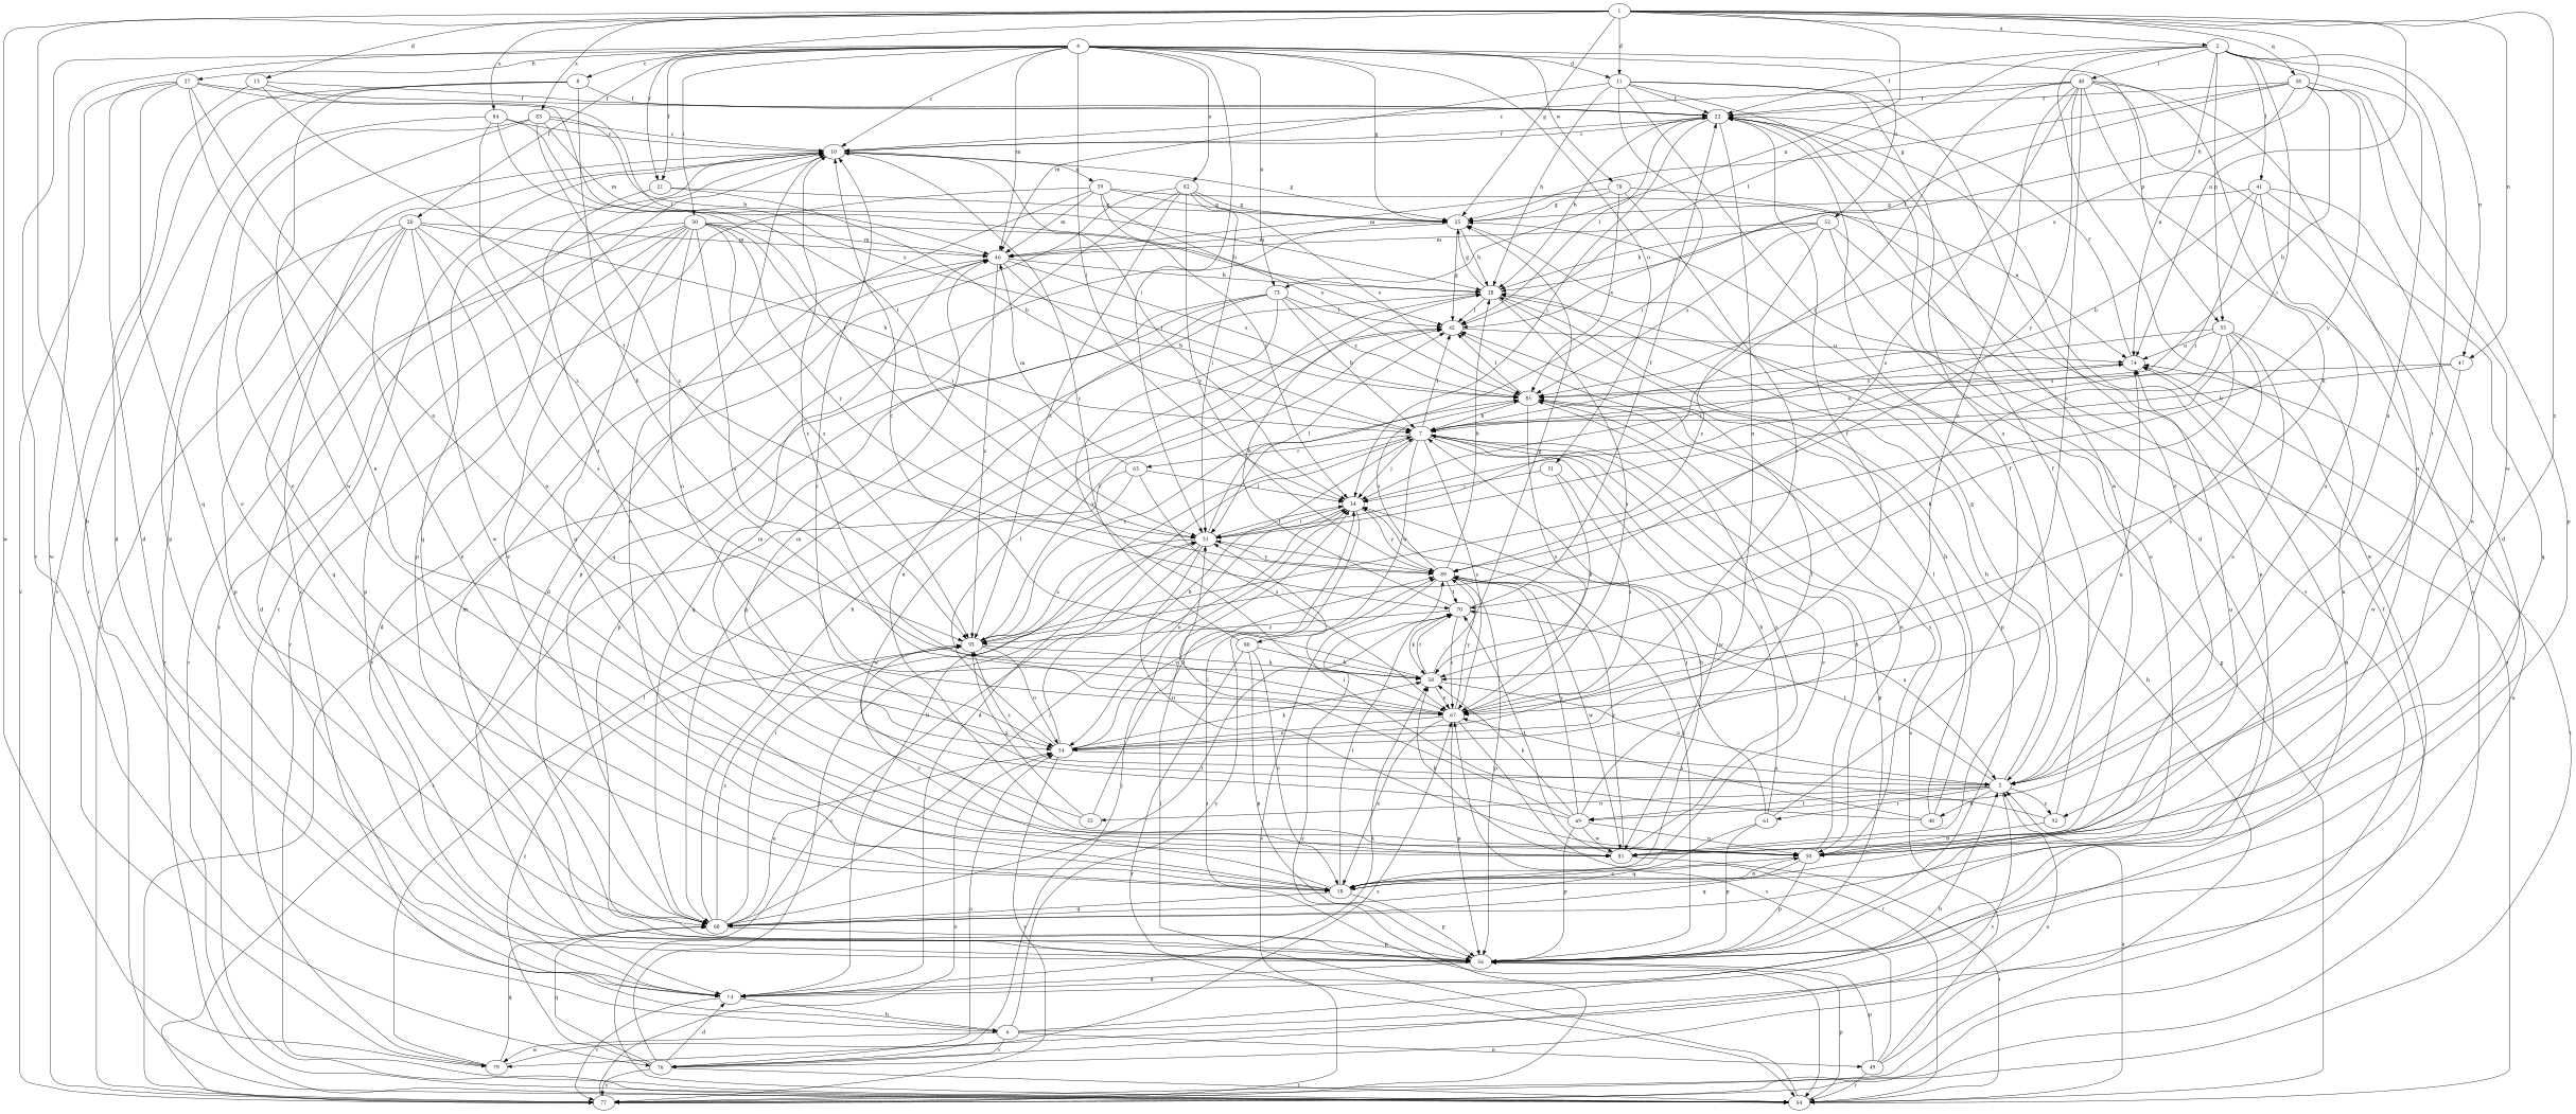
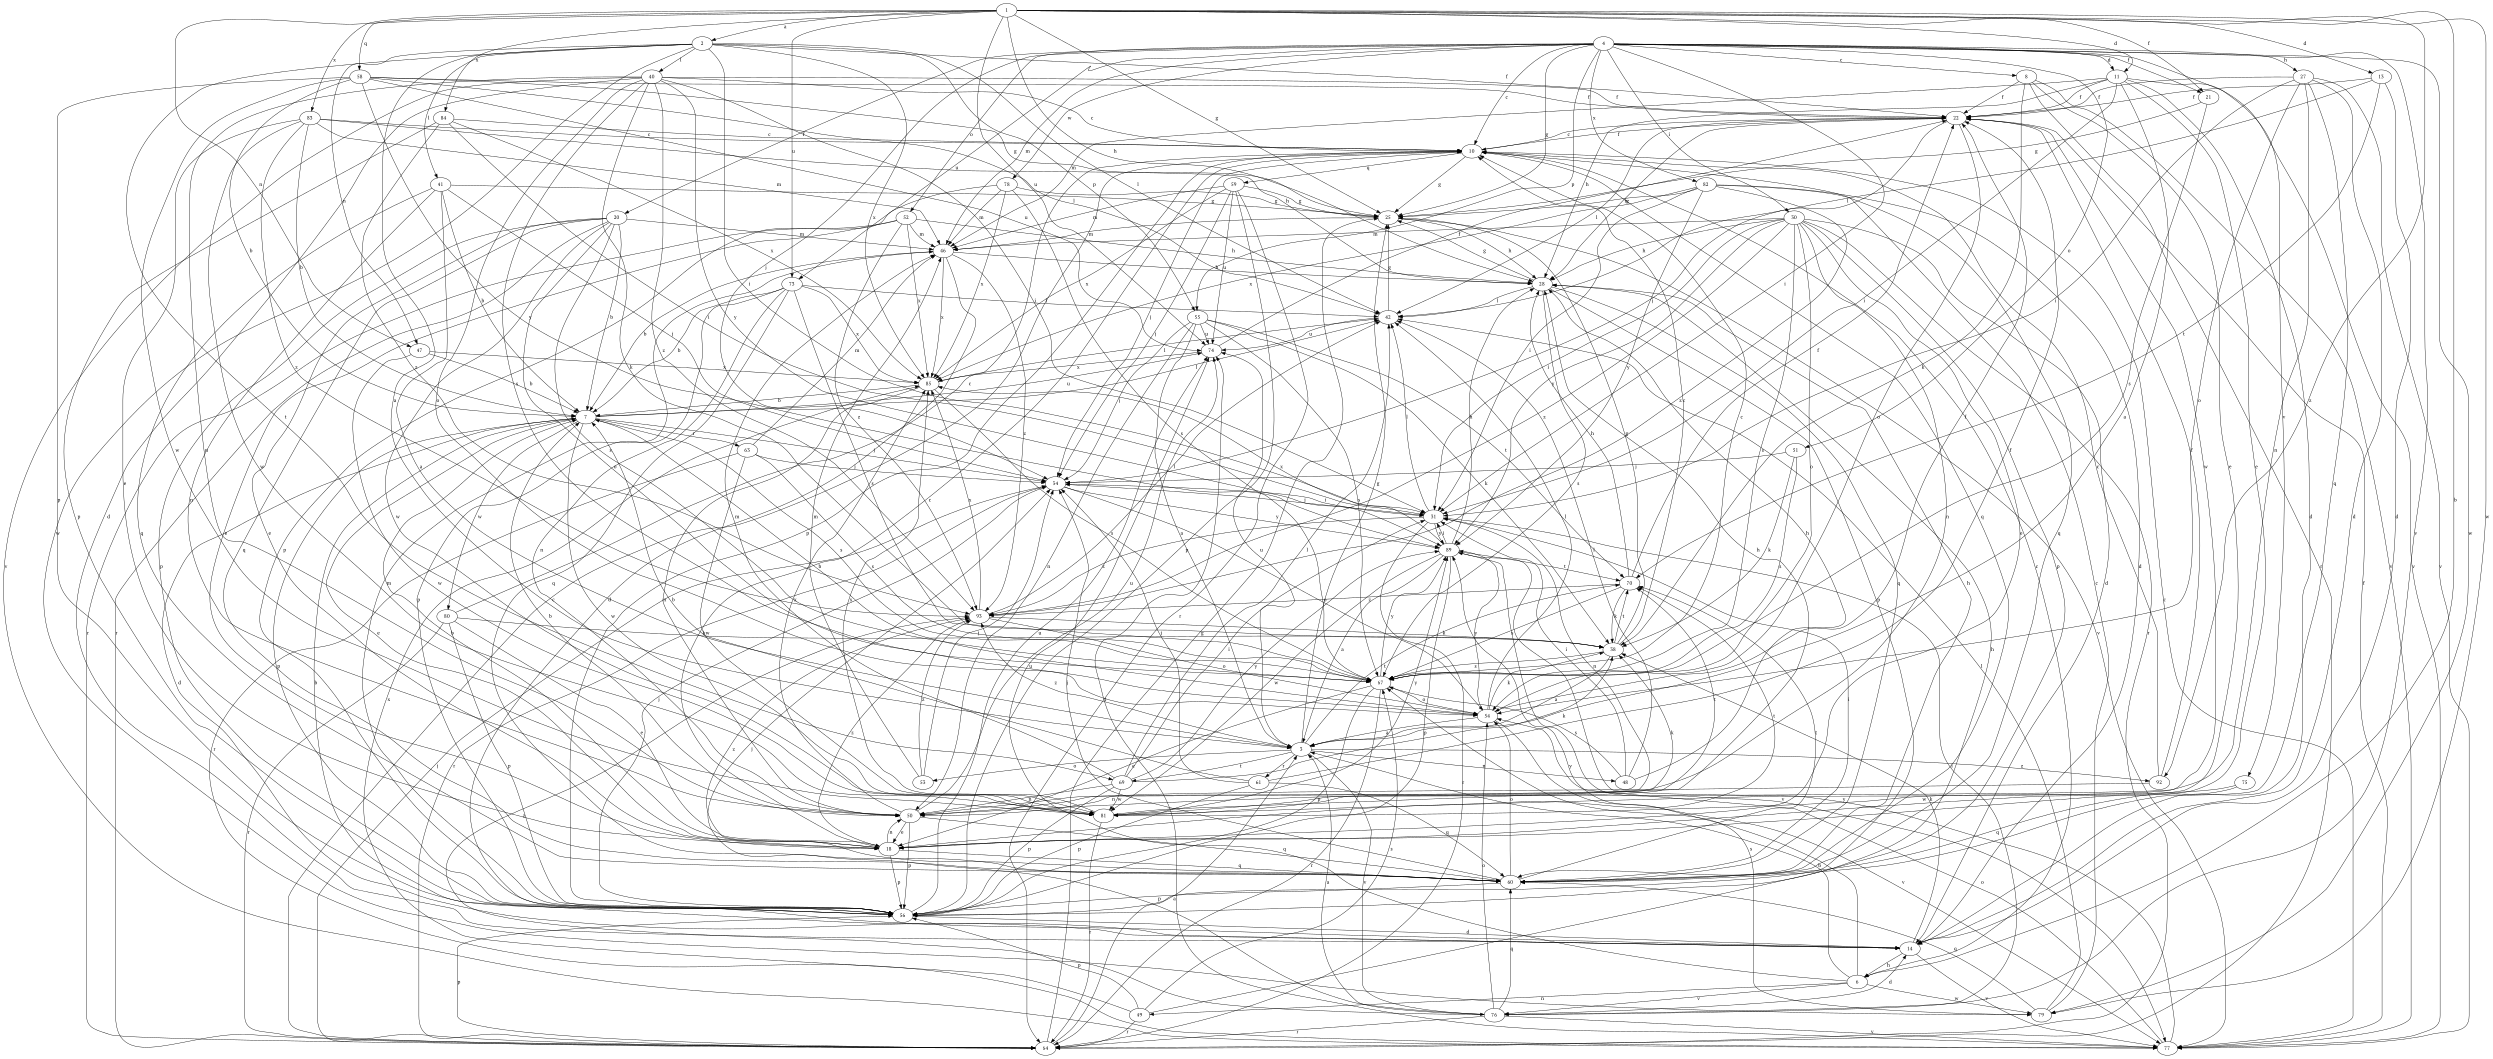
  strict digraph {
    fontname="PT Serif"
    node [fontname="PT Serif"]
    edge [fontname="PT Serif"]
    n1 [label=4]
    8
    10
    11
    20
    21
    25
    27
    30
    31
    34
    46
    51
    52
    55
    73
+   75
    76
    78
    79
    82
    22
    18
    38
    64
    77
    56
    59
    60
    28
    3
    14
    7
    67
    81
    54
    50
    93
    89
    42
    85
    74
    70
    1
    2
    6
    13
    47
    58
    83
    84
    92
    40
    41
    69
    49
    48
    53
    61
    63
    80
    n1 -> 8 [label=c]
    n1 -> 10 [label=c]
    n1 -> 11 [label=d]
    n1 -> 20 [label=f]
    n1 -> 21 [label=f]
    n1 -> 25 [label=g]
    n1 -> 27 [label=h]
    n1 -> 30 [label=i]
    n1 -> 31 [label=i]
    n1 -> 34 [label=j]
    n1 -> 46 [label=m]
    n1 -> 51 [label=o]
    n1 -> 52 [label=o]
    n1 -> 55 [label=p]
    n1 -> 73 [label=u]
+   n1 -> 75 [label=v]
    n1 -> 76 [label=v]
    n1 -> 78 [label=w]
    n1 -> 79 [label=w]
    n1 -> 82 [label=x]
    8 -> 22 [label=f]
    8 -> 18 [label=e]
    8 -> 38 [label=k]
    8 -> 64 [label=r]
    8 -> 77 [label=v]
    10 -> 25 [label=g]
    10 -> 34 [label=j]
    10 -> 22 [label=f]
    10 -> 56 [label=p]
    10 -> 59 [label=q]
    10 -> 60 [label=q]
    11 -> 31 [label=i]
    11 -> 46 [label=m]
    11 -> 22 [label=f]
    11 -> 18 [label=e]
    11 -> 77 [label=v]
    11 -> 28 [label=h]
    11 -> 3 [label=a]
    11 -> 14 [label=d]
    20 -> 46 [label=m]
    20 -> 18 [label=e]
    20 -> 64 [label=r]
    20 -> 56 [label=p]
    20 -> 60 [label=q]
    20 -> 7 [label=b]
    20 -> 67 [label=s]
    20 -> 81 [label=w]
    20 -> 54 [label=o]
    21 -> 25 [label=g]
-   21 -> 7 [label=b]
+   83 -> 7 [label=b]
    21 -> 67 [label=s]
    25 -> 46 [label=m]
    25 -> 77 [label=v]
    25 -> 28 [label=h]
    27 -> 31 [label=i]
    27 -> 22 [label=f]
    27 -> 77 [label=v]
    27 -> 60 [label=q]
    27 -> 14 [label=d]
    27 -> 54 [label=o]
    27 -> 50 [label=n]
    30 -> 31 [label=i]
    30 -> 46 [label=m]
    30 -> 18 [label=e]
    30 -> 64 [label=r]
    30 -> 56 [label=p]
    30 -> 28 [label=h]
    30 -> 14 [label=d]
    30 -> 67 [label=s]
    30 -> 54 [label=o]
    30 -> 50 [label=n]
    30 -> 93 [label=z]
    30 -> 89 [label=y]
    31 -> 34 [label=j]
    31 -> 64 [label=r]
    31 -> 50 [label=n]
    31 -> 93 [label=z]
    31 -> 89 [label=y]
    31 -> 42 [label=l]
    34 -> 31 [label=i]
    34 -> 64 [label=r]
    34 -> 54 [label=o]
    34 -> 89 [label=y]
    46 -> 28 [label=h]
    46 -> 14 [label=d]
    46 -> 7 [label=b]
    46 -> 93 [label=z]
    46 -> 85 [label=x]
    51 -> 34 [label=j]
    51 -> 38 [label=k]
    51 -> 67 [label=s]
    52 -> 46 [label=m]
    52 -> 18 [label=e]
    52 -> 64 [label=r]
    52 -> 28 [label=h]
    52 -> 93 [label=z]
    52 -> 85 [label=x]
    55 -> 34 [label=j]
    55 -> 38 [label=k]
    55 -> 3 [label=a]
    55 -> 67 [label=s]
    55 -> 50 [label=n]
    55 -> 74 [label=u]
    55 -> 70 [label=t]
    73 -> 56 [label=p]
    73 -> 60 [label=q]
    73 -> 7 [label=b]
    73 -> 67 [label=s]
    73 -> 50 [label=n]
    73 -> 42 [label=l]
    73 -> 85 [label=x]
+   75 -> 60 [label=q]
+   75 -> 81 [label=w]
    76 -> 31 [label=i]
    76 -> 34 [label=j]
    76 -> 64 [label=r]
    76 -> 77 [label=v]
    76 -> 60 [label=q]
    76 -> 3 [label=a]
    76 -> 14 [label=d]
    76 -> 54 [label=o]
    76 -> 93 [label=z]
    78 -> 25 [label=g]
    78 -> 46 [label=m]
    78 -> 56 [label=p]
    78 -> 67 [label=s]
    78 -> 85 [label=x]
    79 -> 10 [label=c]
    79 -> 60 [label=q]
    79 -> 67 [label=s]
    79 -> 42 [label=l]
    82 -> 25 [label=g]
    82 -> 31 [label=i]
    82 -> 60 [label=q]
    82 -> 14 [label=d]
    82 -> 93 [label=z]
    82 -> 89 [label=y]
    82 -> 85 [label=x]
    22 -> 10 [label=c]
    22 -> 34 [label=j]
    22 -> 28 [label=h]
    22 -> 81 [label=w]
    22 -> 54 [label=o]
    22 -> 42 [label=l]
    18 -> 10 [label=c]
    18 -> 56 [label=p]
    18 -> 60 [label=q]
    18 -> 7 [label=b]
    18 -> 50 [label=n]
    18 -> 93 [label=z]
    18 -> 70 [label=t]
    38 -> 10 [label=c]
    38 -> 25 [label=g]
    38 -> 3 [label=a]
    38 -> 67 [label=s]
    38 -> 70 [label=t]
    64 -> 10 [label=c]
    64 -> 25 [label=g]
    64 -> 34 [label=j]
    64 -> 56 [label=p]
    64 -> 3 [label=a]
    77 -> 10 [label=c]
    77 -> 22 [label=f]
    77 -> 54 [label=o]
    77 -> 89 [label=y]
    77 -> 74 [label=t]
    56 -> 34 [label=j]
    56 -> 46 [label=m]
    56 -> 14 [label=d]
    56 -> 74 [label=u]
    59 -> 25 [label=g]
    59 -> 34 [label=j]
    59 -> 46 [label=m]
    59 -> 64 [label=r]
    59 -> 56 [label=p]
    59 -> 85 [label=x]
    59 -> 74 [label=u]
    60 -> 31 [label=i]
    60 -> 34 [label=j]
    60 -> 56 [label=p]
    60 -> 28 [label=h]
    60 -> 54 [label=o]
    60 -> 93 [label=z]
    60 -> 70 [label=t]
    28 -> 25 [label=g]
    28 -> 56 [label=p]
    28 -> 60 [label=q]
    28 -> 67 [label=s]
    28 -> 42 [label=l]
    3 -> 25 [label=g]
    3 -> 76 [label=v]
    3 -> 93 [label=z]
    3 -> 74 [label=u]
    3 -> 70 [label=t]
    3 -> 92 [label=z]
    3 -> 69 [label=t]
    3 -> 48 [label=n]
    3 -> 53 [label=o]
    3 -> 61 [label=r]
    14 -> 38 [label=k]
    14 -> 77 [label=v]
    14 -> 7 [label=b]
    14 -> 6 [label=h]
    7 -> 34 [label=j]
    7 -> 18 [label=e]
    7 -> 56 [label=p]
    7 -> 14 [label=d]
    7 -> 67 [label=s]
    7 -> 81 [label=w]
    7 -> 42 [label=l]
    7 -> 74 [label=u]
    7 -> 63 [label=r]
    7 -> 80 [label=w]
    67 -> 10 [label=c]
    67 -> 18 [label=e]
    67 -> 64 [label=r]
    67 -> 56 [label=p]
    67 -> 54 [label=o]
    67 -> 89 [label=y]
    81 -> 38 [label=k]
    81 -> 64 [label=r]
    81 -> 28 [label=h]
    81 -> 89 [label=y]
    81 -> 85 [label=x]
    81 -> 70 [label=t]
    54 -> 22 [label=f]
    54 -> 38 [label=k]
    54 -> 77 [label=v]
    54 -> 3 [label=a]
    54 -> 7 [label=b]
    54 -> 89 [label=y]
    54 -> 42 [label=l]
    50 -> 18 [label=e]
    50 -> 56 [label=p]
    50 -> 60 [label=q]
    50 -> 7 [label=b]
    50 -> 85 [label=x]
    50 -> 74 [label=u]
    93 -> 38 [label=k]
    93 -> 54 [label=o]
    93 -> 42 [label=l]
    93 -> 85 [label=x]
    89 -> 31 [label=i]
    89 -> 77 [label=v]
    89 -> 56 [label=p]
    89 -> 28 [label=h]
    89 -> 3 [label=a]
    89 -> 81 [label=w]
    89 -> 85 [label=x]
    89 -> 70 [label=t]
-   25 -> 42 [label=g]
+   42 -> 25 [label=g]
    42 -> 74 [label=u]
    85 -> 7 [label=b]
    85 -> 67 [label=s]
    85 -> 50 [label=n]
    85 -> 42 [label=l]
    74 -> 22 [label=f]
    74 -> 85 [label=x]
    70 -> 22 [label=f]
    70 -> 38 [label=k]
    70 -> 28 [label=h]
    70 -> 67 [label=s]
    70 -> 93 [label=z]
    1 -> 11 [label=d]
    1 -> 21 [label=f]
    1 -> 25 [label=g]
    1 -> 73 [label=u]
    1 -> 79 [label=w]
    1 -> 28 [label=h]
    1 -> 74 [label=u]
    1 -> 2 [label=a]
    1 -> 6 [label=b]
    1 -> 13 [label=d]
    1 -> 47 [label=n]
    1 -> 58 [label=q]
    1 -> 83 [label=x]
    1 -> 84 [label=x]
    1 -> 92 [label=z]
    2 -> 31 [label=i]
    2 -> 55 [label=p]
    2 -> 79 [label=w]
    2 -> 22 [label=f]
    2 -> 3 [label=a]
    2 -> 42 [label=l]
    2 -> 85 [label=x]
    2 -> 47 [label=n]
    2 -> 40 [label=l]
    2 -> 41 [label=l]
    2 -> 69 [label=t]
    6 -> 10 [label=c]
    6 -> 76 [label=v]
    6 -> 79 [label=w]
    6 -> 3 [label=b]
    6 -> 89 [label=y]
    6 -> 74 [label=u]
    6 -> 49 [label=n]
    13 -> 22 [label=f]
    13 -> 14 [label=d]
    13 -> 42 [label=l]
    13 -> 70 [label=t]
    47 -> 7 [label=b]
    47 -> 81 [label=w]
    47 -> 85 [label=x]
    58 -> 25 [label=g]
    58 -> 22 [label=f]
    58 -> 56 [label=p]
    58 -> 7 [label=b]
    58 -> 81 [label=w]
    58 -> 89 [label=y]
    58 -> 42 [label=l]
    58 -> 74 [label=u]
    83 -> 10 [label=c]
    83 -> 46 [label=m]
    83 -> 18 [label=e]
    83 -> 28 [label=h]
    83 -> 81 [label=w]
    83 -> 93 [label=z]
    84 -> 10 [label=c]
    84 -> 31 [label=i]
    84 -> 56 [label=p]
    84 -> 93 [label=z]
    84 -> 85 [label=x]
    92 -> 10 [label=c]
    92 -> 22 [label=f]
    92 -> 50 [label=n]
    40 -> 10 [label=c]
    40 -> 31 [label=i]
    40 -> 22 [label=f]
    40 -> 38 [label=k]
    40 -> 77 [label=v]
    40 -> 14 [label=d]
    40 -> 67 [label=s]
    40 -> 54 [label=o]
    40 -> 50 [label=n]
    40 -> 93 [label=z]
    40 -> 89 [label=y]
    41 -> 25 [label=g]
    41 -> 34 [label=j]
    41 -> 60 [label=q]
    41 -> 3 [label=a]
    41 -> 7 [label=b]
    41 -> 50 [label=n]
    69 -> 31 [label=i]
    69 -> 46 [label=m]
    69 -> 38 [label=k]
    69 -> 56 [label=p]
    69 -> 81 [label=w]
    69 -> 50 [label=n]
    69 -> 89 [label=y]
    69 -> 42 [label=l]
    49 -> 64 [label=r]
    49 -> 56 [label=p]
    49 -> 28 [label=h]
    49 -> 67 [label=s]
    49 -> 85 [label=x]
    48 -> 31 [label=i]
    48 -> 28 [label=h]
    48 -> 67 [label=s]
    48 -> 42 [label=l]
    53 -> 34 [label=j]
    53 -> 46 [label=m]
    53 -> 93 [label=z]
    61 -> 34 [label=j]
    61 -> 22 [label=f]
    61 -> 56 [label=p]
    61 -> 60 [label=q]
    61 -> 7 [label=b]
    63 -> 34 [label=j]
    63 -> 46 [label=m]
    63 -> 77 [label=r]
    63 -> 67 [label=s]
    63 -> 81 [label=w]
    80 -> 10 [label=c]
    80 -> 18 [label=e]
    80 -> 38 [label=k]
    80 -> 64 [label=r]
    80 -> 56 [label=p]
  }
